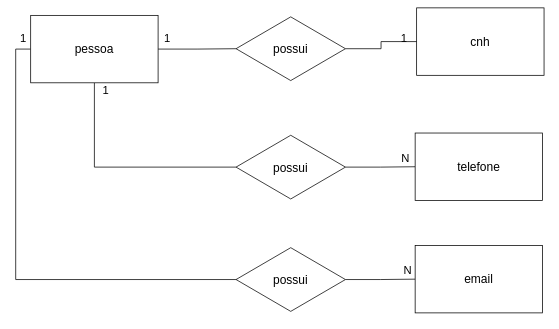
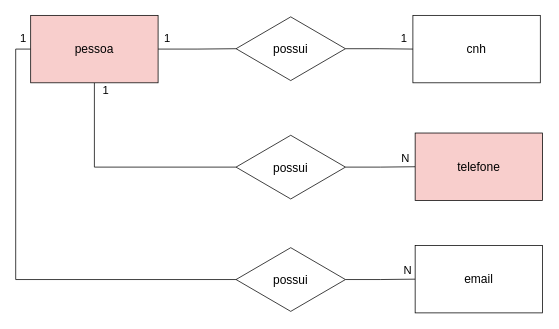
  <mxCell id="0" />
  <mxCell id="1" parent="0" />
- <mxCell id="2" value="&lt;font style=&quot;font-size: 16px&quot;&gt;cnh&lt;/font&gt;" style="rounded=0;whiteSpace=wrap;html=1;" parent="1" vertex="1"><mxGeometry x="555" y="10" width="170" height="90" as="geometry" /></mxCell>
+ <mxCell id="2" value="&lt;font style=&quot;font-size: 16px&quot;&gt;cnh&lt;/font&gt;" style="rounded=0;whiteSpace=wrap;html=1;" parent="1" vertex="1"><mxGeometry x="550" y="20" width="170" height="90" as="geometry" /></mxCell>
  <mxCell id="3" style="edgeStyle=orthogonalEdgeStyle;rounded=0;orthogonalLoop=1;jettySize=auto;html=1;exitX=1;exitY=0.5;exitDx=0;exitDy=0;entryX=0;entryY=0.5;entryDx=0;entryDy=0;endArrow=none;endFill=0;" parent="1" source="6" target="8" edge="1"><mxGeometry relative="1" as="geometry" /></mxCell>
  <mxCell id="4" style="edgeStyle=orthogonalEdgeStyle;rounded=0;orthogonalLoop=1;jettySize=auto;html=1;exitX=0.5;exitY=1;exitDx=0;exitDy=0;entryX=0;entryY=0.5;entryDx=0;entryDy=0;endArrow=none;endFill=0;" parent="1" source="6" target="12" edge="1"><mxGeometry relative="1" as="geometry" /></mxCell>
  <mxCell id="5" style="edgeStyle=orthogonalEdgeStyle;rounded=0;orthogonalLoop=1;jettySize=auto;html=1;exitX=0;exitY=0.5;exitDx=0;exitDy=0;entryX=0;entryY=0.5;entryDx=0;entryDy=0;endArrow=none;endFill=0;" parent="1" source="6" target="15" edge="1"><mxGeometry relative="1" as="geometry" /></mxCell>
- <mxCell id="6" value="&lt;font style=&quot;font-size: 16px&quot;&gt;pessoa&lt;/font&gt;" style="rounded=0;whiteSpace=wrap;html=1;" parent="1" vertex="1"><mxGeometry x="40" y="20" width="170" height="90" as="geometry" /></mxCell>
+ <mxCell id="6" value="&lt;font style=&quot;font-size: 16px&quot;&gt;pessoa&lt;/font&gt;" style="rounded=0;whiteSpace=wrap;html=1;fillColor=#f8cecc;" parent="1" vertex="1"><mxGeometry x="40" y="20" width="170" height="90" as="geometry" /></mxCell>
  <mxCell id="7" style="edgeStyle=orthogonalEdgeStyle;rounded=0;orthogonalLoop=1;jettySize=auto;html=1;exitX=1;exitY=0.5;exitDx=0;exitDy=0;entryX=0;entryY=0.5;entryDx=0;entryDy=0;endArrow=none;endFill=0;" parent="1" source="8" target="2" edge="1"><mxGeometry relative="1" as="geometry" /></mxCell>
  <mxCell id="8" value="&lt;font style=&quot;font-size: 16px&quot;&gt;possui&lt;/font&gt;" style="shape=rhombus;perimeter=rhombusPerimeter;whiteSpace=wrap;html=1;align=center;" parent="1" vertex="1"><mxGeometry x="314" y="22" width="146" height="85" as="geometry" /></mxCell>
  <mxCell id="9" value="&lt;font style=&quot;font-size: 15px&quot;&gt;1&lt;/font&gt;" style="text;html=1;align=center;verticalAlign=middle;resizable=0;points=[];autosize=1;strokeColor=none;" parent="1" vertex="1"><mxGeometry x="212" y="40" width="20" height="20" as="geometry" /></mxCell>
  <mxCell id="10" value="&lt;font style=&quot;font-size: 15px&quot;&gt;1&lt;/font&gt;" style="text;html=1;align=center;verticalAlign=middle;resizable=0;points=[];autosize=1;strokeColor=none;" parent="1" vertex="1"><mxGeometry x="528" y="40" width="20" height="20" as="geometry" /></mxCell>
  <mxCell id="11" style="edgeStyle=orthogonalEdgeStyle;rounded=0;orthogonalLoop=1;jettySize=auto;html=1;exitX=1;exitY=0.5;exitDx=0;exitDy=0;entryX=0;entryY=0.5;entryDx=0;entryDy=0;endArrow=none;endFill=0;" parent="1" source="12" target="13" edge="1"><mxGeometry relative="1" as="geometry" /></mxCell>
  <mxCell id="12" value="&lt;font style=&quot;font-size: 16px&quot;&gt;possui&lt;/font&gt;" style="shape=rhombus;perimeter=rhombusPerimeter;whiteSpace=wrap;html=1;align=center;" parent="1" vertex="1"><mxGeometry x="314" y="180" width="146" height="85" as="geometry" /></mxCell>
- <mxCell id="13" value="&lt;font style=&quot;font-size: 16px&quot;&gt;telefone&lt;/font&gt;" style="rounded=0;whiteSpace=wrap;html=1;" parent="1" vertex="1"><mxGeometry x="553" y="177" width="170" height="90" as="geometry" /></mxCell>
+ <mxCell id="13" value="&lt;font style=&quot;font-size: 16px&quot;&gt;telefone&lt;/font&gt;" style="rounded=0;whiteSpace=wrap;html=1;fillColor=#f8cecc;" parent="1" vertex="1"><mxGeometry x="553" y="177" width="170" height="90" as="geometry" /></mxCell>
  <mxCell id="14" style="edgeStyle=orthogonalEdgeStyle;rounded=0;orthogonalLoop=1;jettySize=auto;html=1;exitX=1;exitY=0.5;exitDx=0;exitDy=0;entryX=0;entryY=0.5;entryDx=0;entryDy=0;endArrow=none;endFill=0;" parent="1" source="15" target="16" edge="1"><mxGeometry relative="1" as="geometry" /></mxCell>
  <mxCell id="15" value="&lt;font style=&quot;font-size: 16px&quot;&gt;possui&lt;/font&gt;" style="shape=rhombus;perimeter=rhombusPerimeter;whiteSpace=wrap;html=1;align=center;" parent="1" vertex="1"><mxGeometry x="314" y="330" width="146" height="85" as="geometry" /></mxCell>
  <mxCell id="16" value="&lt;font style=&quot;font-size: 16px&quot;&gt;email&lt;/font&gt;" style="rounded=0;whiteSpace=wrap;html=1;" parent="1" vertex="1"><mxGeometry x="553" y="327" width="170" height="90" as="geometry" /></mxCell>
  <mxCell id="17" value="&lt;font style=&quot;font-size: 15px&quot;&gt;1&lt;/font&gt;" style="text;html=1;align=center;verticalAlign=middle;resizable=0;points=[];autosize=1;strokeColor=none;" parent="1" vertex="1"><mxGeometry x="130" y="110" width="20" height="20" as="geometry" /></mxCell>
  <mxCell id="18" value="&lt;font style=&quot;font-size: 15px&quot;&gt;N&lt;/font&gt;" style="text;html=1;align=center;verticalAlign=middle;resizable=0;points=[];autosize=1;strokeColor=none;" parent="1" vertex="1"><mxGeometry x="525" y="200" width="30" height="20" as="geometry" /></mxCell>
  <mxCell id="19" value="&lt;font style=&quot;font-size: 15px&quot;&gt;1&lt;/font&gt;" style="text;html=1;align=center;verticalAlign=middle;resizable=0;points=[];autosize=1;strokeColor=none;" parent="1" vertex="1"><mxGeometry x="20" y="40" width="20" height="20" as="geometry" /></mxCell>
  <mxCell id="20" value="&lt;font style=&quot;font-size: 15px&quot;&gt;N&lt;/font&gt;" style="text;html=1;align=center;verticalAlign=middle;resizable=0;points=[];autosize=1;strokeColor=none;" parent="1" vertex="1"><mxGeometry x="528" y="350" width="30" height="20" as="geometry" /></mxCell>
